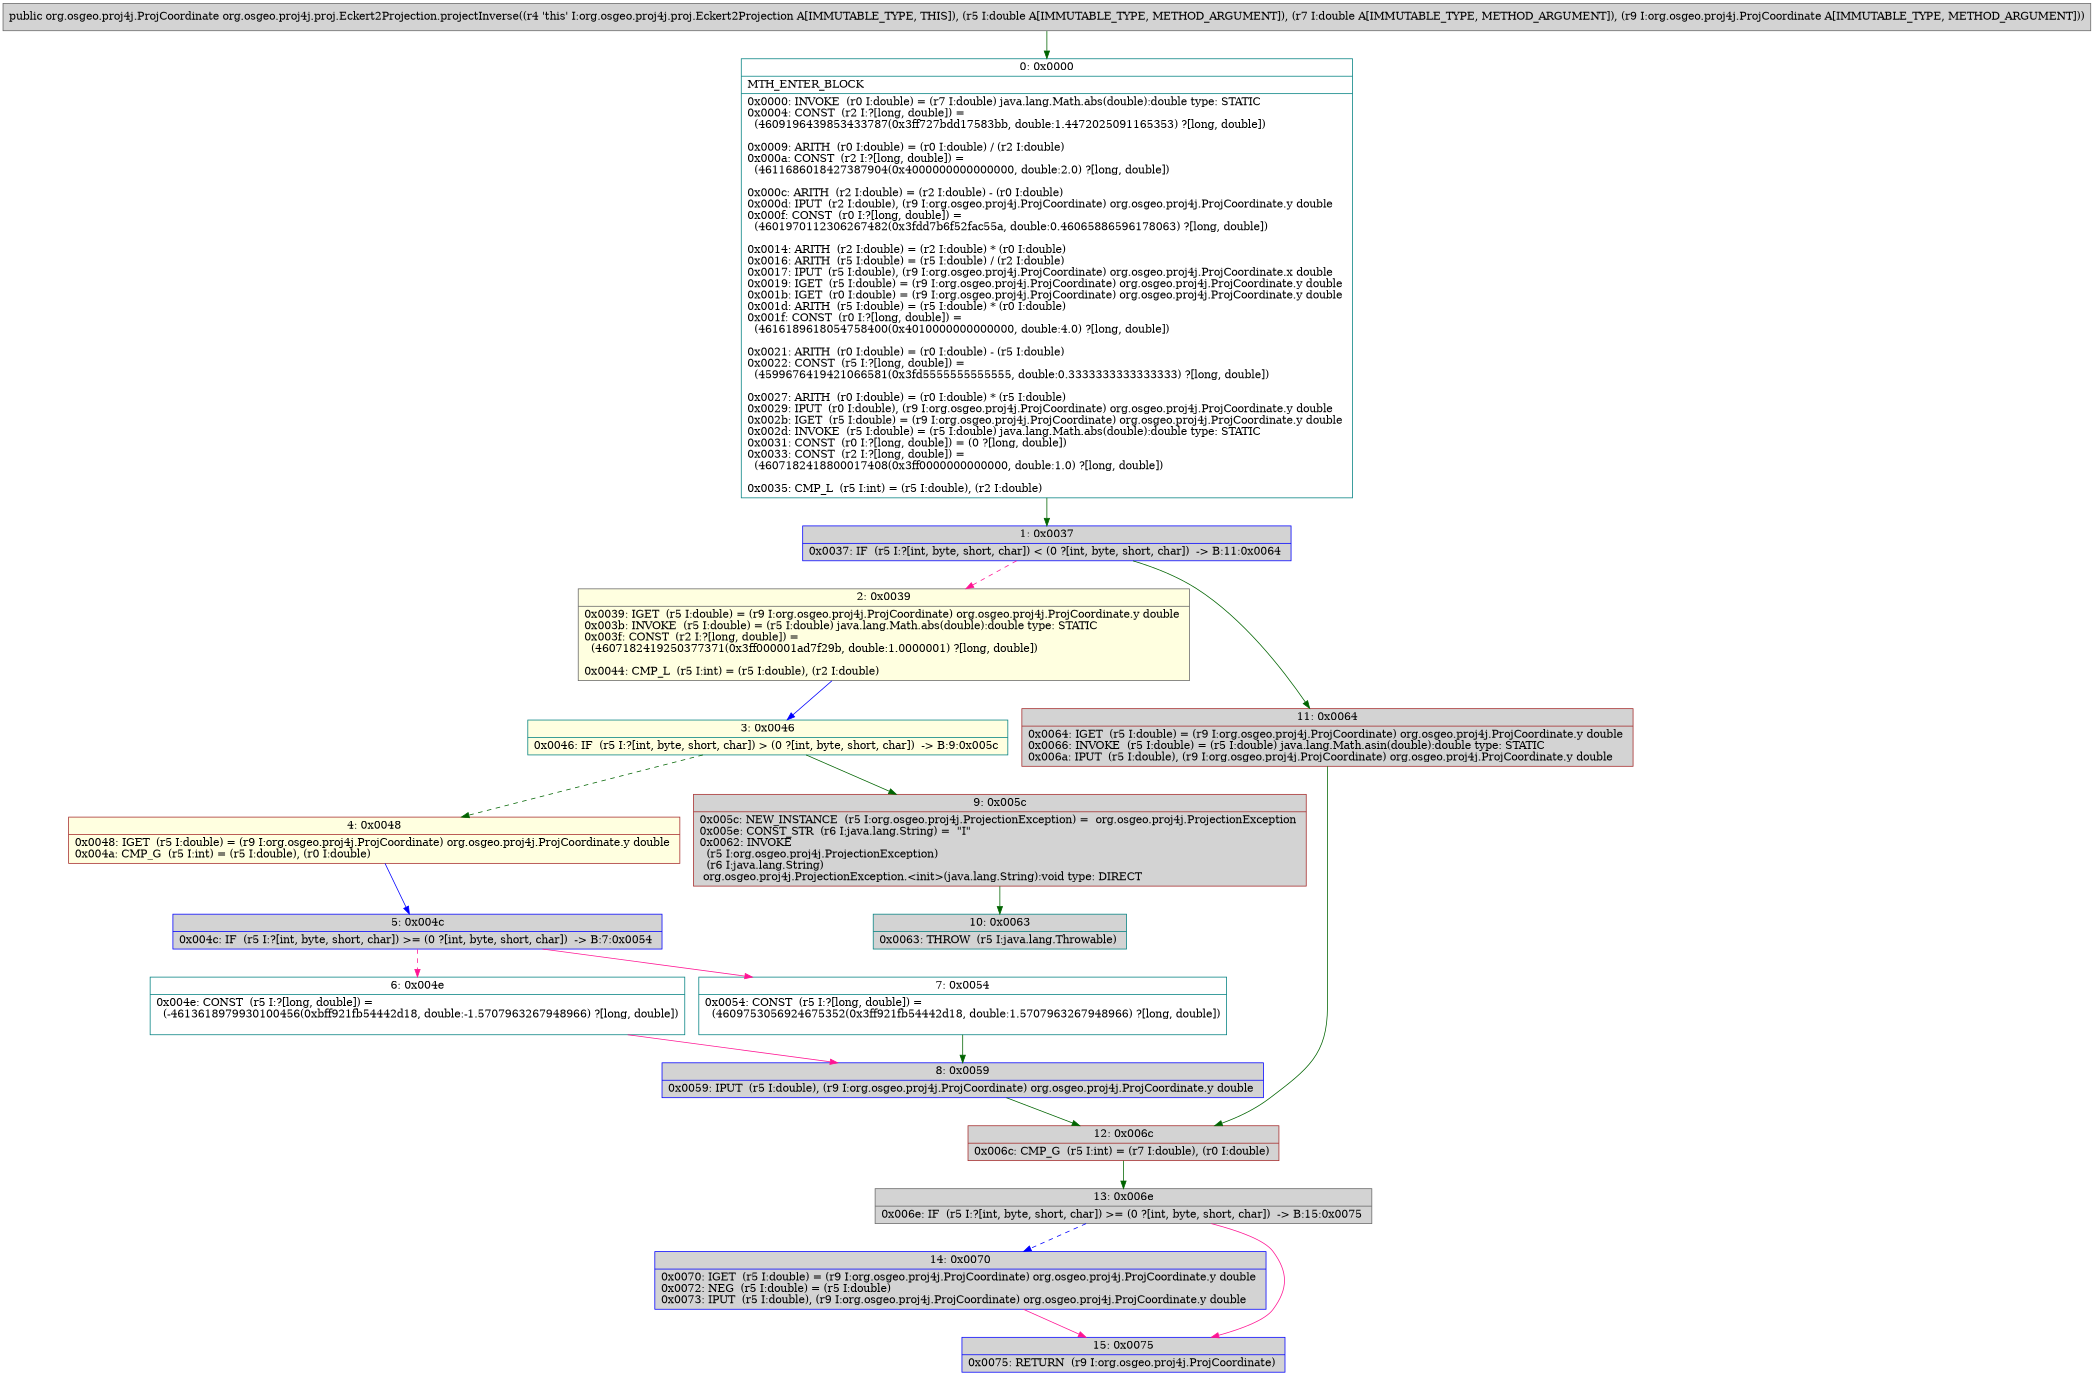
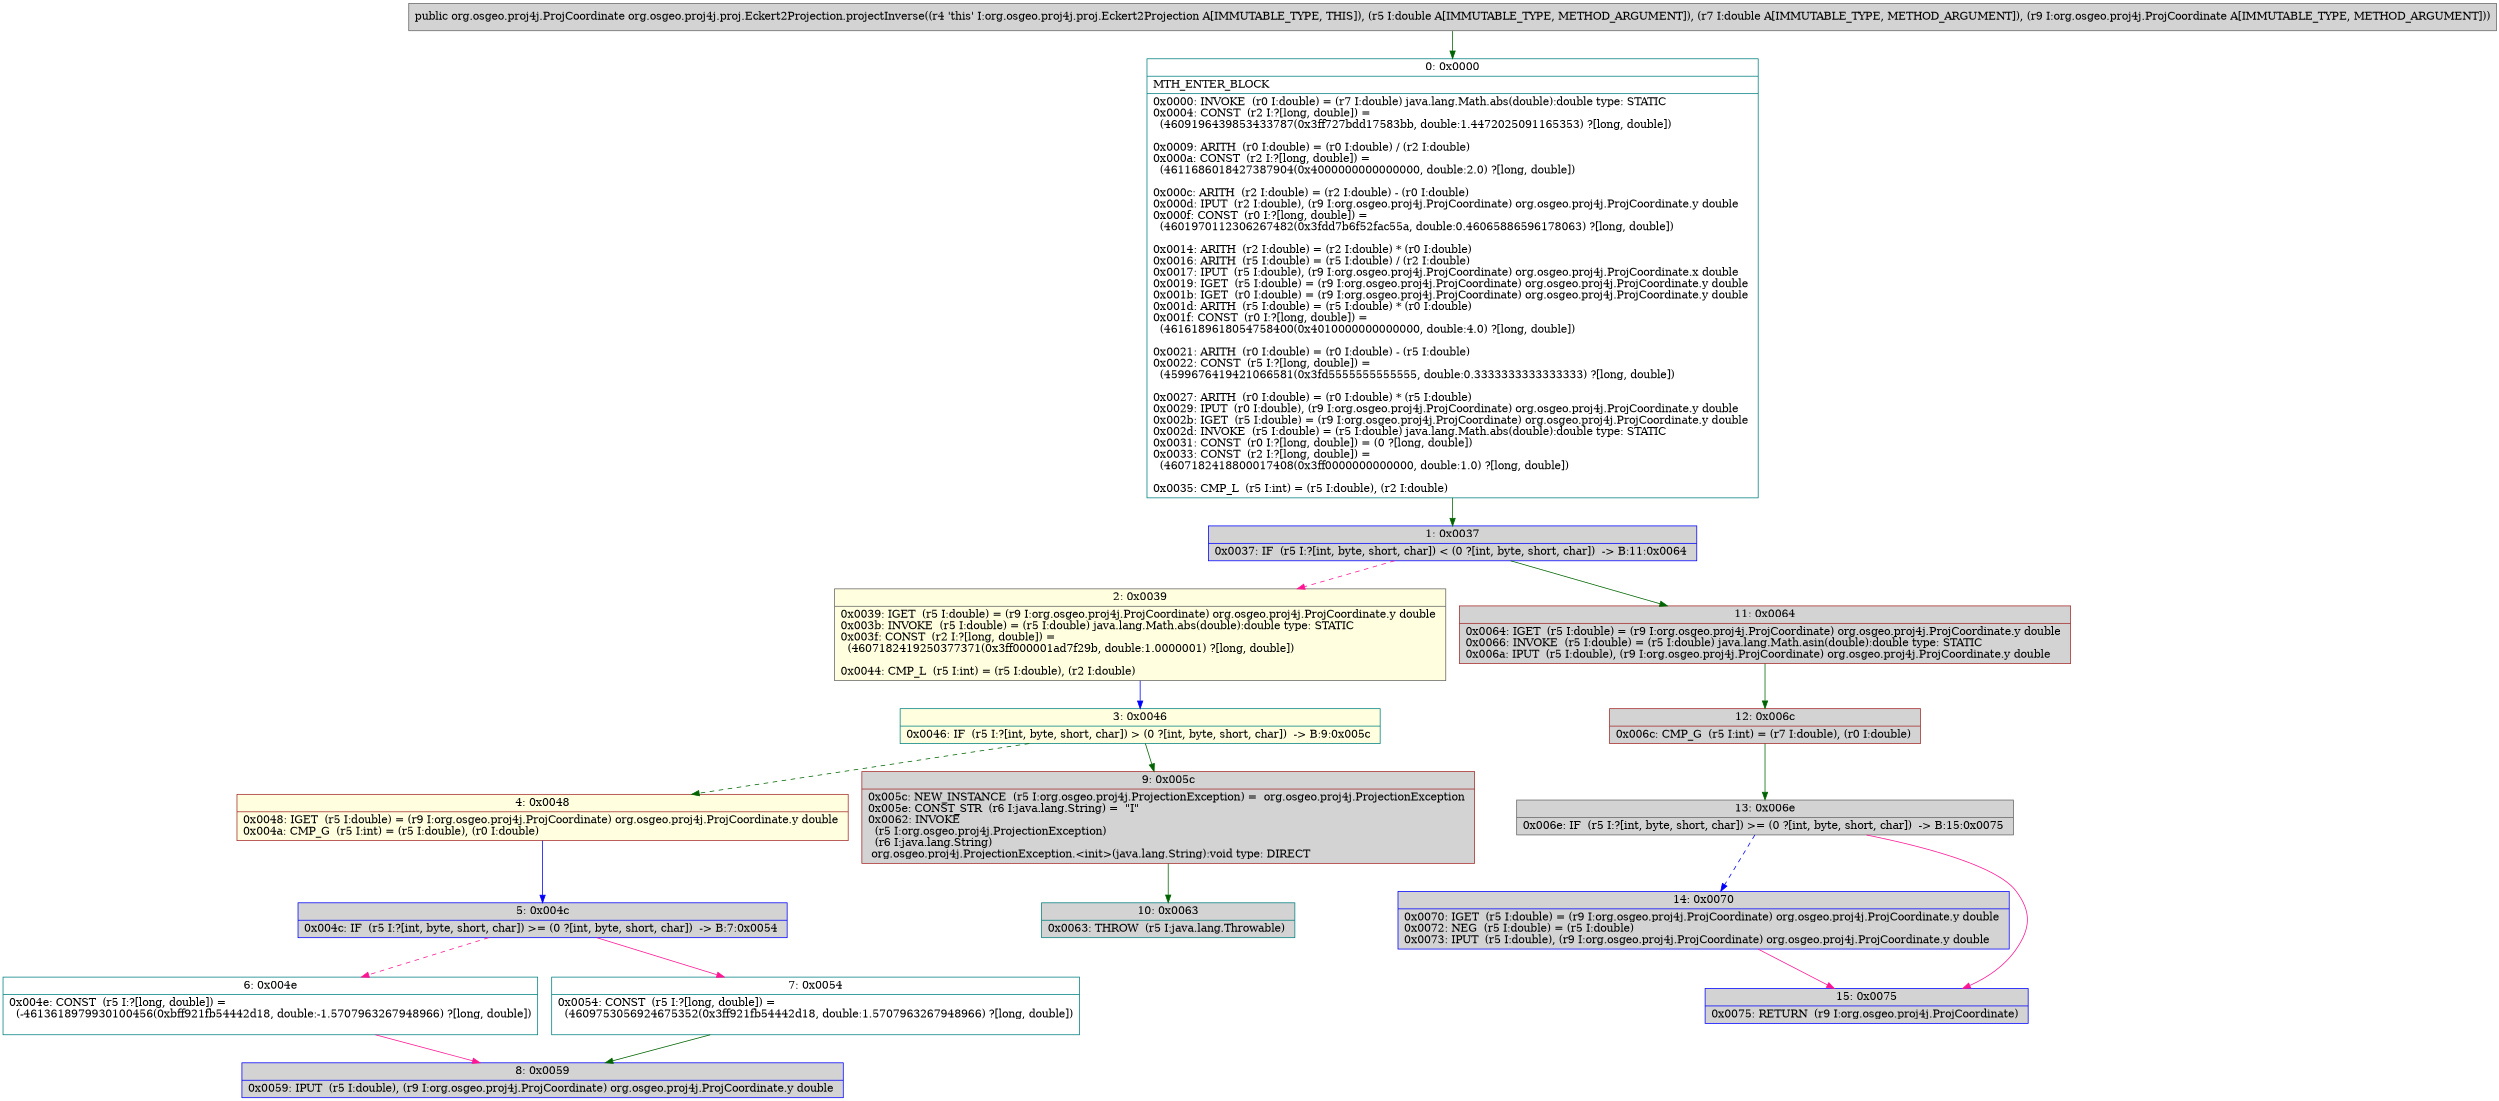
  digraph {
    node [color=teal fillcolor=lightgrey shape=record style=filled]
    edge [color=darkgreen]
    n1 [fillcolor=white label="{0\:\ 0x0000|MTH_ENTER_BLOCK\l|0x0000: INVOKE  (r0 I:double) = (r7 I:double) java.lang.Math.abs(double):double type: STATIC \l0x0004: CONST  (r2 I:?[long, double]) = \l  (4609196439853433787(0x3ff727bdd17583bb, double:1.4472025091165353) ?[long, double])\l \l0x0009: ARITH  (r0 I:double) = (r0 I:double) \/ (r2 I:double) \l0x000a: CONST  (r2 I:?[long, double]) = \l  (4611686018427387904(0x4000000000000000, double:2.0) ?[long, double])\l \l0x000c: ARITH  (r2 I:double) = (r2 I:double) \- (r0 I:double) \l0x000d: IPUT  (r2 I:double), (r9 I:org.osgeo.proj4j.ProjCoordinate) org.osgeo.proj4j.ProjCoordinate.y double \l0x000f: CONST  (r0 I:?[long, double]) = \l  (4601970112306267482(0x3fdd7b6f52fac55a, double:0.46065886596178063) ?[long, double])\l \l0x0014: ARITH  (r2 I:double) = (r2 I:double) * (r0 I:double) \l0x0016: ARITH  (r5 I:double) = (r5 I:double) \/ (r2 I:double) \l0x0017: IPUT  (r5 I:double), (r9 I:org.osgeo.proj4j.ProjCoordinate) org.osgeo.proj4j.ProjCoordinate.x double \l0x0019: IGET  (r5 I:double) = (r9 I:org.osgeo.proj4j.ProjCoordinate) org.osgeo.proj4j.ProjCoordinate.y double \l0x001b: IGET  (r0 I:double) = (r9 I:org.osgeo.proj4j.ProjCoordinate) org.osgeo.proj4j.ProjCoordinate.y double \l0x001d: ARITH  (r5 I:double) = (r5 I:double) * (r0 I:double) \l0x001f: CONST  (r0 I:?[long, double]) = \l  (4616189618054758400(0x4010000000000000, double:4.0) ?[long, double])\l \l0x0021: ARITH  (r0 I:double) = (r0 I:double) \- (r5 I:double) \l0x0022: CONST  (r5 I:?[long, double]) = \l  (4599676419421066581(0x3fd5555555555555, double:0.3333333333333333) ?[long, double])\l \l0x0027: ARITH  (r0 I:double) = (r0 I:double) * (r5 I:double) \l0x0029: IPUT  (r0 I:double), (r9 I:org.osgeo.proj4j.ProjCoordinate) org.osgeo.proj4j.ProjCoordinate.y double \l0x002b: IGET  (r5 I:double) = (r9 I:org.osgeo.proj4j.ProjCoordinate) org.osgeo.proj4j.ProjCoordinate.y double \l0x002d: INVOKE  (r5 I:double) = (r5 I:double) java.lang.Math.abs(double):double type: STATIC \l0x0031: CONST  (r0 I:?[long, double]) = (0 ?[long, double]) \l0x0033: CONST  (r2 I:?[long, double]) = \l  (4607182418800017408(0x3ff0000000000000, double:1.0) ?[long, double])\l \l0x0035: CMP_L  (r5 I:int) = (r5 I:double), (r2 I:double) \l}"]
    n2 [color=blue label="{1\:\ 0x0037|0x0037: IF  (r5 I:?[int, byte, short, char]) \< (0 ?[int, byte, short, char])  \-\> B:11:0x0064 \l}"]
    n3 [color=gray40 fillcolor=lightyellow label="{2\:\ 0x0039|0x0039: IGET  (r5 I:double) = (r9 I:org.osgeo.proj4j.ProjCoordinate) org.osgeo.proj4j.ProjCoordinate.y double \l0x003b: INVOKE  (r5 I:double) = (r5 I:double) java.lang.Math.abs(double):double type: STATIC \l0x003f: CONST  (r2 I:?[long, double]) = \l  (4607182419250377371(0x3ff000001ad7f29b, double:1.0000001) ?[long, double])\l \l0x0044: CMP_L  (r5 I:int) = (r5 I:double), (r2 I:double) \l}"]
    n4 [color=brown label="{11\:\ 0x0064|0x0064: IGET  (r5 I:double) = (r9 I:org.osgeo.proj4j.ProjCoordinate) org.osgeo.proj4j.ProjCoordinate.y double \l0x0066: INVOKE  (r5 I:double) = (r5 I:double) java.lang.Math.asin(double):double type: STATIC \l0x006a: IPUT  (r5 I:double), (r9 I:org.osgeo.proj4j.ProjCoordinate) org.osgeo.proj4j.ProjCoordinate.y double \l}"]
    n5 [fillcolor=lightyellow label="{3\:\ 0x0046|0x0046: IF  (r5 I:?[int, byte, short, char]) \> (0 ?[int, byte, short, char])  \-\> B:9:0x005c \l}"]
    n6 [color=brown label="{12\:\ 0x006c|0x006c: CMP_G  (r5 I:int) = (r7 I:double), (r0 I:double) \l}"]
    n7 [color=brown fillcolor=lightyellow label="{4\:\ 0x0048|0x0048: IGET  (r5 I:double) = (r9 I:org.osgeo.proj4j.ProjCoordinate) org.osgeo.proj4j.ProjCoordinate.y double \l0x004a: CMP_G  (r5 I:int) = (r5 I:double), (r0 I:double) \l}"]
    n8 [color=brown label="{9\:\ 0x005c|0x005c: NEW_INSTANCE  (r5 I:org.osgeo.proj4j.ProjectionException) =  org.osgeo.proj4j.ProjectionException \l0x005e: CONST_STR  (r6 I:java.lang.String) =  \"I\" \l0x0062: INVOKE  \l  (r5 I:org.osgeo.proj4j.ProjectionException)\l  (r6 I:java.lang.String)\l org.osgeo.proj4j.ProjectionException.\<init\>(java.lang.String):void type: DIRECT \l}"]
    n9 [color=blue label="{5\:\ 0x004c|0x004c: IF  (r5 I:?[int, byte, short, char]) \>= (0 ?[int, byte, short, char])  \-\> B:7:0x0054 \l}"]
    n10 [label="{10\:\ 0x0063|0x0063: THROW  (r5 I:java.lang.Throwable) \l}"]
    n11 [fillcolor=white label="{6\:\ 0x004e|0x004e: CONST  (r5 I:?[long, double]) = \l  (\-4613618979930100456(0xbff921fb54442d18, double:\-1.5707963267948966) ?[long, double])\l \l}"]
    n12 [fillcolor=white label="{7\:\ 0x0054|0x0054: CONST  (r5 I:?[long, double]) = \l  (4609753056924675352(0x3ff921fb54442d18, double:1.5707963267948966) ?[long, double])\l \l}"]
    n13 [color=blue label="{8\:\ 0x0059|0x0059: IPUT  (r5 I:double), (r9 I:org.osgeo.proj4j.ProjCoordinate) org.osgeo.proj4j.ProjCoordinate.y double \l}"]
    n14 [color=gray40 label="{13\:\ 0x006e|0x006e: IF  (r5 I:?[int, byte, short, char]) \>= (0 ?[int, byte, short, char])  \-\> B:15:0x0075 \l}"]
    n15 [color=blue label="{14\:\ 0x0070|0x0070: IGET  (r5 I:double) = (r9 I:org.osgeo.proj4j.ProjCoordinate) org.osgeo.proj4j.ProjCoordinate.y double \l0x0072: NEG  (r5 I:double) = (r5 I:double) \l0x0073: IPUT  (r5 I:double), (r9 I:org.osgeo.proj4j.ProjCoordinate) org.osgeo.proj4j.ProjCoordinate.y double \l}"]
    n16 [color=blue label="{15\:\ 0x0075|0x0075: RETURN  (r9 I:org.osgeo.proj4j.ProjCoordinate) \l}"]
    n17 [color=gray40 label="{public org.osgeo.proj4j.ProjCoordinate org.osgeo.proj4j.proj.Eckert2Projection.projectInverse((r4 'this' I:org.osgeo.proj4j.proj.Eckert2Projection A[IMMUTABLE_TYPE, THIS]), (r5 I:double A[IMMUTABLE_TYPE, METHOD_ARGUMENT]), (r7 I:double A[IMMUTABLE_TYPE, METHOD_ARGUMENT]), (r9 I:org.osgeo.proj4j.ProjCoordinate A[IMMUTABLE_TYPE, METHOD_ARGUMENT])) }"]
    n1 -> n2
    n2 -> n3 [color=deeppink style=dashed]
    n2 -> n4
    n3 -> n5 [color=blue]
    n4 -> n6
    n5 -> n7 [style=dashed]
    n5 -> n8
    n6 -> n14
    n7 -> n9 [color=blue]
    n8 -> n10
    n9 -> n11 [color=deeppink style=dashed]
    n9 -> n12 [color=deeppink]
    n11 -> n13 [color=deeppink]
    n12 -> n13
-   n13 -> n6
    n14 -> n15 [color=blue style=dashed]
    n14 -> n16 [color=deeppink]
    n15 -> n16 [color=deeppink]
    n17 -> n1
  }
